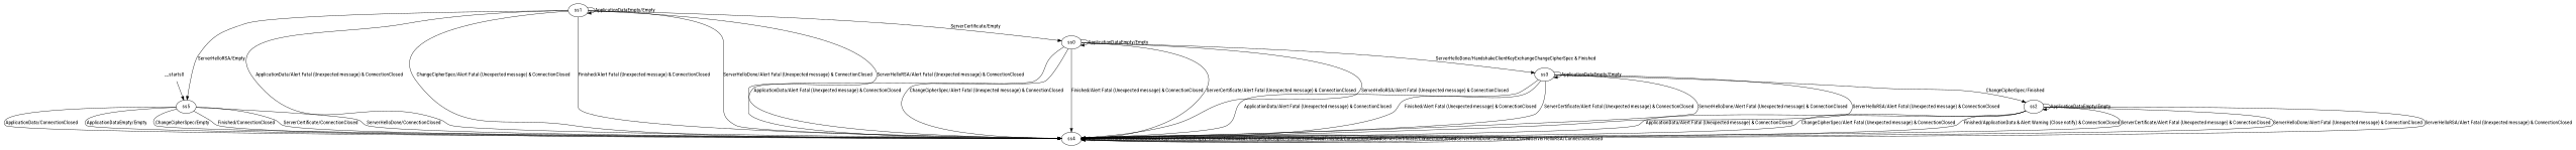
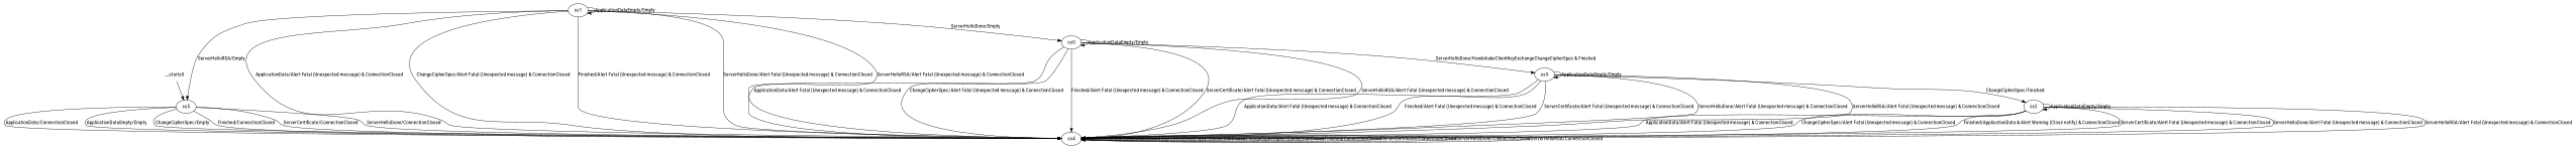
  digraph {
    fontname="Roboto Condensed"
    node [fontname="Roboto Condensed"]
    edge [fontname="Roboto Condensed"]
    __starts0 [height=s0 shape=none width=s0]
    ss5
    ss4
    ss1
    ss0
    ss3
    ss2
    __starts0 -> ss5
    ss5 -> ss4 [label="ApplicationData/ConnectionClosed"]
    ss5 -> ss4 [label="ApplicationDataEmpty/Empty"]
    ss5 -> ss4 [label="ChangeCipherSpec/Empty"]
    ss5 -> ss4 [label="Finished/ConnectionClosed"]
    ss5 -> ss4 [label="ServerCertificate/ConnectionClosed"]
    ss5 -> ss4 [label="ServerHelloDone/ConnectionClosed"]
    ss4 -> ss4 [label="ApplicationData/ConnectionClosed"]
    ss4 -> ss4 [label="ApplicationDataEmpty/ConnectionClosed"]
    ss4 -> ss4 [label="ChangeCipherSpec/ConnectionClosed"]
    ss4 -> ss4 [label="Finished/ConnectionClosed"]
    ss4 -> ss4 [label="ServerCertificate/ConnectionClosed"]
    ss4 -> ss4 [label="ServerHelloDone/ConnectionClosed"]
    ss4 -> ss4 [label="ServerHelloRSA/ConnectionClosed"]
    ss1 -> ss5 [label="ServerHelloRSA/Empty"]
    ss1 -> ss4 [label="ApplicationData/Alert Fatal (Unexpected message) & ConnectionClosed"]
    ss1 -> ss4 [label="ChangeCipherSpec/Alert Fatal (Unexpected message) & ConnectionClosed"]
    ss1 -> ss4 [label="Finished/Alert Fatal (Unexpected message) & ConnectionClosed"]
    ss1 -> ss4 [label="ServerHelloDone/Alert Fatal (Unexpected message) & ConnectionClosed"]
    ss1 -> ss4 [label="ServerHelloRSA/Alert Fatal (Unexpected message) & ConnectionClosed"]
    ss1 -> ss1 [label="ApplicationDataEmpty/Empty"]
-   ss1 -> ss0 [label="ServerCertificate/Empty"]
+   ss1 -> ss0 [label="ServerHelloDone/Empty"]
    ss0 -> ss4 [label="ApplicationData/Alert Fatal (Unexpected message) & ConnectionClosed"]
    ss0 -> ss4 [label="ChangeCipherSpec/Alert Fatal (Unexpected message) & ConnectionClosed"]
    ss0 -> ss4 [label="Finished/Alert Fatal (Unexpected message) & ConnectionClosed"]
    ss0 -> ss4 [label="ServerCertificate/Alert Fatal (Unexpected message) & ConnectionClosed"]
    ss0 -> ss4 [label="ServerHelloRSA/Alert Fatal (Unexpected message) & ConnectionClosed"]
    ss0 -> ss0 [label="ApplicationDataEmpty/Empty"]
    ss0 -> ss3 [label="ServerHelloDone/HandshakeClientKeyExchangeChangeCipherSpec & Finished"]
    ss3 -> ss4 [label="ApplicationData/Alert Fatal (Unexpected message) & ConnectionClosed"]
    ss3 -> ss4 [label="Finished/Alert Fatal (Unexpected message) & ConnectionClosed"]
    ss3 -> ss4 [label="ServerCertificate/Alert Fatal (Unexpected message) & ConnectionClosed"]
    ss3 -> ss4 [label="ServerHelloDone/Alert Fatal (Unexpected message) & ConnectionClosed"]
    ss3 -> ss4 [label="ServerHelloRSA/Alert Fatal (Unexpected message) & ConnectionClosed"]
    ss3 -> ss3 [label="ApplicationDataEmpty/Empty"]
    ss3 -> ss2 [label="ChangeCipherSpec/Finished"]
    ss2 -> ss4 [label="ApplicationData/Alert Fatal (Unexpected message) & ConnectionClosed"]
    ss2 -> ss4 [label="ChangeCipherSpec/Alert Fatal (Unexpected message) & ConnectionClosed"]
    ss2 -> ss4 [label="Finished/ApplicationData & Alert Warning (Close notify) & ConnectionClosed"]
    ss2 -> ss4 [label="ServerCertificate/Alert Fatal (Unexpected message) & ConnectionClosed"]
    ss2 -> ss4 [label="ServerHelloDone/Alert Fatal (Unexpected message) & ConnectionClosed"]
    ss2 -> ss4 [label="ServerHelloRSA/Alert Fatal (Unexpected message) & ConnectionClosed"]
    ss2 -> ss2 [label="ApplicationDataEmpty/Empty"]
  }
